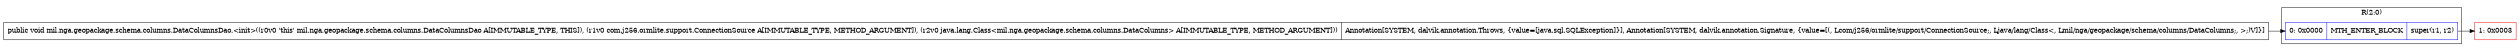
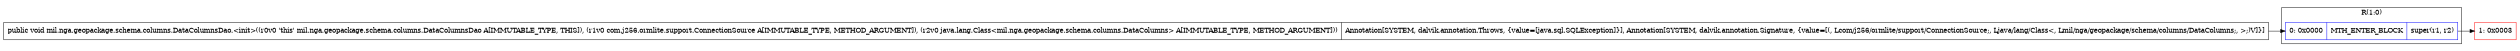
  digraph {
    rankdir=LR
    node [shape=record]
    n1 [color=blue label="{0\:\ 0x0000|MTH_ENTER_BLOCK\l|super(r1, r2)\l}"]
    n2 [color=red label="{1\:\ 0x0003}"]
    n3 [label="{public void mil.nga.geopackage.schema.columns.DataColumnsDao.\<init\>((r0v0 'this' mil.nga.geopackage.schema.columns.DataColumnsDao A[IMMUTABLE_TYPE, THIS]), (r1v0 com.j256.ormlite.support.ConnectionSource A[IMMUTABLE_TYPE, METHOD_ARGUMENT]), (r2v0 java.lang.Class\<mil.nga.geopackage.schema.columns.DataColumns\> A[IMMUTABLE_TYPE, METHOD_ARGUMENT]))  | Annotation[SYSTEM, dalvik.annotation.Throws, \{value=[java.sql.SQLException]\}], Annotation[SYSTEM, dalvik.annotation.Signature, \{value=[(, Lcom\/j256\/ormlite\/support\/ConnectionSource;, Ljava\/lang\/Class\<, Lmil\/nga\/geopackage\/schema\/columns\/DataColumns;, \>;)V]\}]\l}"]
    subgraph cluster_1 {
-     label="R(2:0)"
+     label="R(1:0)"
      n1
    }
    n1 -> n2
    n3 -> n1
  }
